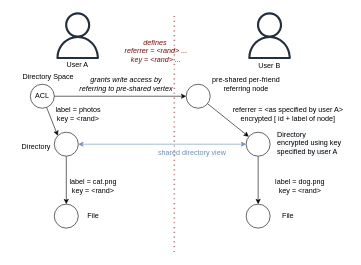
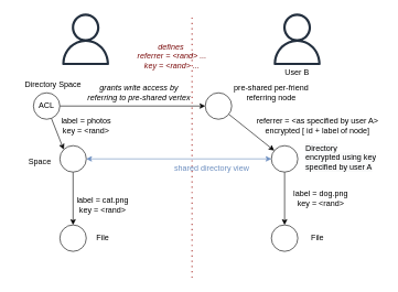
  <mxCell id="0" />
  <mxCell id="1" parent="0" />
  <mxCell id="2" style="edgeStyle=orthogonalEdgeStyle;rounded=0;orthogonalLoop=1;jettySize=auto;html=1;" parent="1" source="4" target="11" edge="1"><mxGeometry relative="1" as="geometry" /></mxCell>
  <mxCell id="3" style="rounded=0;orthogonalLoop=1;jettySize=auto;html=1;entryX=0;entryY=0.5;entryDx=0;entryDy=0;exitX=1;exitY=0.5;exitDx=0;exitDy=0;" parent="1" source="29" target="6" edge="1"><mxGeometry relative="1" as="geometry" /></mxCell>
  <mxCell id="4" value="" style="ellipse;whiteSpace=wrap;html=1;aspect=fixed;" parent="1" vertex="1"><mxGeometry x="90" y="220" width="40" height="40" as="geometry" /></mxCell>
  <mxCell id="5" style="edgeStyle=none;rounded=0;orthogonalLoop=1;jettySize=auto;html=1;" parent="1" source="6" target="9" edge="1"><mxGeometry relative="1" as="geometry" /></mxCell>
  <mxCell id="6" value="" style="ellipse;whiteSpace=wrap;html=1;aspect=fixed;" parent="1" vertex="1"><mxGeometry x="310" y="140" width="40" height="40" as="geometry" /></mxCell>
  <mxCell id="7" style="edgeStyle=none;rounded=0;orthogonalLoop=1;jettySize=auto;html=1;" parent="1" source="9" target="19" edge="1"><mxGeometry relative="1" as="geometry" /></mxCell>
  <mxCell id="8" style="edgeStyle=none;rounded=0;orthogonalLoop=1;jettySize=auto;html=1;fillColor=#dae8fc;startArrow=classic;startFill=1;strokeColor=#6C8EBF;" parent="1" source="9" edge="1"><mxGeometry relative="1" as="geometry"><mxPoint x="130" y="240" as="targetPoint" /></mxGeometry></mxCell>
  <mxCell id="9" value="" style="ellipse;whiteSpace=wrap;html=1;aspect=fixed;" parent="1" vertex="1"><mxGeometry x="410" y="220" width="40" height="40" as="geometry" /></mxCell>
  <mxCell id="10" value="" style="endArrow=none;dashed=1;html=1;dashPattern=1 3;strokeWidth=2;fillColor=#f8cecc;strokeColor=#b85450;" parent="1" edge="1"><mxGeometry width="50" height="50" relative="1" as="geometry"><mxPoint x="290" y="420" as="sourcePoint" /><mxPoint x="290" y="20" as="targetPoint" /></mxGeometry></mxCell>
  <mxCell id="11" value="" style="ellipse;whiteSpace=wrap;html=1;aspect=fixed;" parent="1" vertex="1"><mxGeometry x="90" y="340" width="40" height="40" as="geometry" /></mxCell>
- <mxCell id="12" value="Directory" style="text;html=1;strokeColor=none;fillColor=none;align=center;verticalAlign=middle;whiteSpace=wrap;rounded=0;" parent="1" vertex="1"><mxGeometry x="40" y="235" width="40" height="20" as="geometry" /></mxCell>
+ <mxCell id="12" value="Space" style="text;html=1;strokeColor=none;fillColor=none;align=center;verticalAlign=middle;whiteSpace=wrap;rounded=0;" parent="1" vertex="1"><mxGeometry x="40" y="235" width="40" height="20" as="geometry" /></mxCell>
  <mxCell id="13" value="&lt;i&gt;grants write access by referring to pre-shared vertex&lt;/i&gt;" style="text;html=1;strokeColor=none;fillColor=none;align=center;verticalAlign=middle;whiteSpace=wrap;rounded=0;" parent="1" vertex="1"><mxGeometry x="130" y="120" width="160" height="40" as="geometry" /></mxCell>
  <mxCell id="14" value="pre-shared per-friend referring node" style="text;html=1;strokeColor=none;fillColor=none;align=center;verticalAlign=middle;whiteSpace=wrap;rounded=0;" parent="1" vertex="1"><mxGeometry x="350" y="130" width="120" height="20" as="geometry" /></mxCell>
  <mxCell id="15" value="referrer = &amp;lt;as specified by user A&amp;gt;&lt;br&gt;encrypted [ id + label of node]" style="text;html=1;strokeColor=none;fillColor=none;align=center;verticalAlign=middle;whiteSpace=wrap;rounded=0;" parent="1" vertex="1"><mxGeometry x="380" y="180" width="200" height="20" as="geometry" /></mxCell>
  <mxCell id="16" value="&lt;i&gt;defines&amp;nbsp;&lt;br&gt;referrer = &amp;lt;rand&amp;gt; ...&lt;br&gt;key = &amp;lt;rand&amp;gt; ...&lt;/i&gt;" style="text;html=1;strokeColor=none;fillColor=none;align=center;verticalAlign=middle;whiteSpace=wrap;rounded=0;fontColor=#7A0A0A;" parent="1" vertex="1"><mxGeometry x="195" y="60" width="130" height="50" as="geometry" /></mxCell>
  <mxCell id="17" value="label = cat.png&lt;br&gt;key = &amp;lt;rand&amp;gt;" style="text;html=1;strokeColor=none;fillColor=none;align=center;verticalAlign=middle;whiteSpace=wrap;rounded=0;" parent="1" vertex="1"><mxGeometry x="100" y="300" width="110" height="20" as="geometry" /></mxCell>
  <mxCell id="18" value="&lt;font color=&quot;#6c8ebf&quot;&gt;shared directory view&lt;/font&gt;" style="text;html=1;strokeColor=none;fillColor=none;align=center;verticalAlign=middle;whiteSpace=wrap;rounded=0;" parent="1" vertex="1"><mxGeometry x="260" y="245" width="120" height="20" as="geometry" /></mxCell>
  <mxCell id="19" value="" style="ellipse;whiteSpace=wrap;html=1;aspect=fixed;" parent="1" vertex="1"><mxGeometry x="410" y="340" width="40" height="40" as="geometry" /></mxCell>
- <mxCell id="20" value="label = dog.png&lt;br&gt;key = &amp;lt;rand&amp;gt;" style="text;html=1;strokeColor=none;fillColor=none;align=center;verticalAlign=middle;whiteSpace=wrap;rounded=0;" parent="1" vertex="1"><mxGeometry x="455" y="300" width="90" height="20" as="geometry" /></mxCell>
+ <mxCell id="20" value="label = dog.png&lt;br&gt;key = &amp;lt;rand&amp;gt;" style="text;html=1;strokeColor=none;fillColor=none;align=center;verticalAlign=middle;whiteSpace=wrap;rounded=0;" parent="1" vertex="1"><mxGeometry x="440" y="290" width="90" height="20" as="geometry" /></mxCell>
  <mxCell id="21" value="&lt;span style=&quot;font-family: &amp;#34;helvetica&amp;#34; ; font-size: 12px ; font-style: normal ; font-weight: 400 ; letter-spacing: normal ; text-align: center ; text-indent: 0px ; text-transform: none ; word-spacing: 0px ; background-color: rgb(248 , 249 , 250) ; display: inline ; float: none&quot;&gt;Directory&lt;br&gt;encrypted using key specified by user A&lt;/span&gt;" style="text;whiteSpace=wrap;html=1;" parent="1" vertex="1"><mxGeometry x="460" y="210" width="110" height="30" as="geometry" /></mxCell>
  <mxCell id="22" value="" style="outlineConnect=0;fontColor=#232F3E;gradientColor=none;fillColor=#232F3E;strokeColor=none;dashed=0;verticalLabelPosition=bottom;verticalAlign=top;align=center;html=1;fontSize=12;fontStyle=0;aspect=fixed;pointerEvents=1;shape=mxgraph.aws4.user;" parent="1" vertex="1"><mxGeometry x="90" y="20" width="78" height="78" as="geometry" /></mxCell>
  <mxCell id="23" value="" style="outlineConnect=0;fontColor=#232F3E;gradientColor=none;fillColor=#232F3E;strokeColor=none;dashed=0;verticalLabelPosition=bottom;verticalAlign=top;align=center;html=1;fontSize=12;fontStyle=0;aspect=fixed;pointerEvents=1;shape=mxgraph.aws4.user;" parent="1" vertex="1"><mxGeometry x="410" y="20" width="78" height="78" as="geometry" /></mxCell>
- <mxCell id="24" value="User A" style="text;html=1;strokeColor=none;fillColor=none;align=center;verticalAlign=middle;whiteSpace=wrap;rounded=0;" parent="1" vertex="1"><mxGeometry x="109" y="98" width="40" height="20" as="geometry" /></mxCell>
  <mxCell id="25" value="User B" style="text;html=1;strokeColor=none;fillColor=none;align=center;verticalAlign=middle;whiteSpace=wrap;rounded=0;" parent="1" vertex="1"><mxGeometry x="429" y="100" width="40" height="20" as="geometry" /></mxCell>
  <mxCell id="26" value="File" style="text;html=1;strokeColor=none;fillColor=none;align=center;verticalAlign=middle;whiteSpace=wrap;rounded=0;" parent="1" vertex="1"><mxGeometry x="135" y="350" width="40" height="20" as="geometry" /></mxCell>
  <mxCell id="27" value="File" style="text;html=1;strokeColor=none;fillColor=none;align=center;verticalAlign=middle;whiteSpace=wrap;rounded=0;" parent="1" vertex="1"><mxGeometry x="460" y="350" width="40" height="20" as="geometry" /></mxCell>
  <mxCell id="28" style="rounded=0;orthogonalLoop=1;jettySize=auto;html=1;entryX=0;entryY=0;entryDx=0;entryDy=0;" parent="1" source="29" target="4" edge="1"><mxGeometry relative="1" as="geometry" /></mxCell>
  <mxCell id="29" value="" style="ellipse;whiteSpace=wrap;html=1;aspect=fixed;" parent="1" vertex="1"><mxGeometry x="50" y="140" width="40" height="40" as="geometry" /></mxCell>
  <mxCell id="30" value="label = photos&lt;br&gt;key = &amp;lt;rand&amp;gt;" style="text;html=1;strokeColor=none;fillColor=none;align=center;verticalAlign=middle;whiteSpace=wrap;rounded=0;" parent="1" vertex="1"><mxGeometry x="85" y="180" width="90" height="20" as="geometry" /></mxCell>
  <mxCell id="31" value="Directory Space" style="text;html=1;strokeColor=none;fillColor=none;align=center;verticalAlign=middle;whiteSpace=wrap;rounded=0;" parent="1" vertex="1"><mxGeometry x="20" y="118" width="120" height="20" as="geometry" /></mxCell>
  <mxCell id="32" value="ACL" style="text;html=1;strokeColor=none;fillColor=none;align=center;verticalAlign=middle;whiteSpace=wrap;rounded=0;" parent="1" vertex="1"><mxGeometry x="50" y="150" width="40" height="20" as="geometry" /></mxCell>
